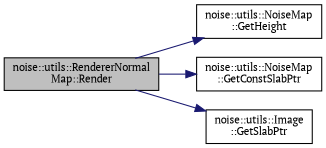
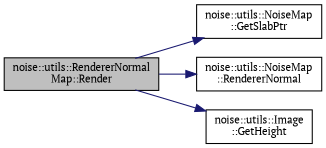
  digraph {
    fontname="PT Serif"
    rankdir=LR
    node [color=black fillcolor=white fontname="PT Serif" fontsize=10 shape=record style=filled]
    edge [color=midnightblue fontname="PT Serif" fontsize=10 labelfontname=Helvetica labelfontsize=10 style=solid]
    n1 [fillcolor=grey75 fontcolor=black height=0.2 label="noise::utils::RendererNormal\lMap::Render" width=0.4]
-   n2 [height=0.2 label="noise::utils::NoiseMap\l::GetHeight" width=0.4]
-   n3 [height=0.2 label="noise::utils::NoiseMap\l::GetConstSlabPtr" width=0.4]
-   n4 [height=0.2 label="noise::utils::Image\l::GetSlabPtr" width=0.4]
+   n2 [height=0.2 label="noise::utils::NoiseMap\l::GetSlabPtr" width=0.4]
+   n3 [height=0.2 label="noise::utils::NoiseMap\l::RendererNormal" width=0.4]
+   n4 [height=0.2 label="noise::utils::Image\l::GetHeight" width=0.4]
    n1 -> n2
    n1 -> n3
    n1 -> n4
  }
